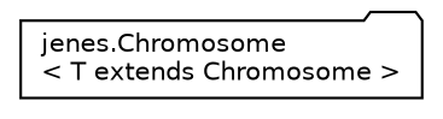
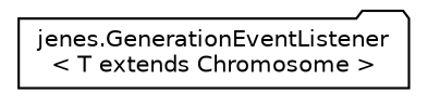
  digraph {
    rankdir=TB
-   n1 [color=black fillcolor=white fontname=Helvetica fontsize=10 height=0.2 label="jenes.Chromosome\l\< T extends Chromosome \>" shape=folder style=filled width=0.4]
+   n1 [color=black fillcolor=white fontname=Helvetica fontsize=10 height=0.2 label="jenes.GenerationEventListener\l\< T extends Chromosome \>" shape=folder style=filled width=0.4]
  }
